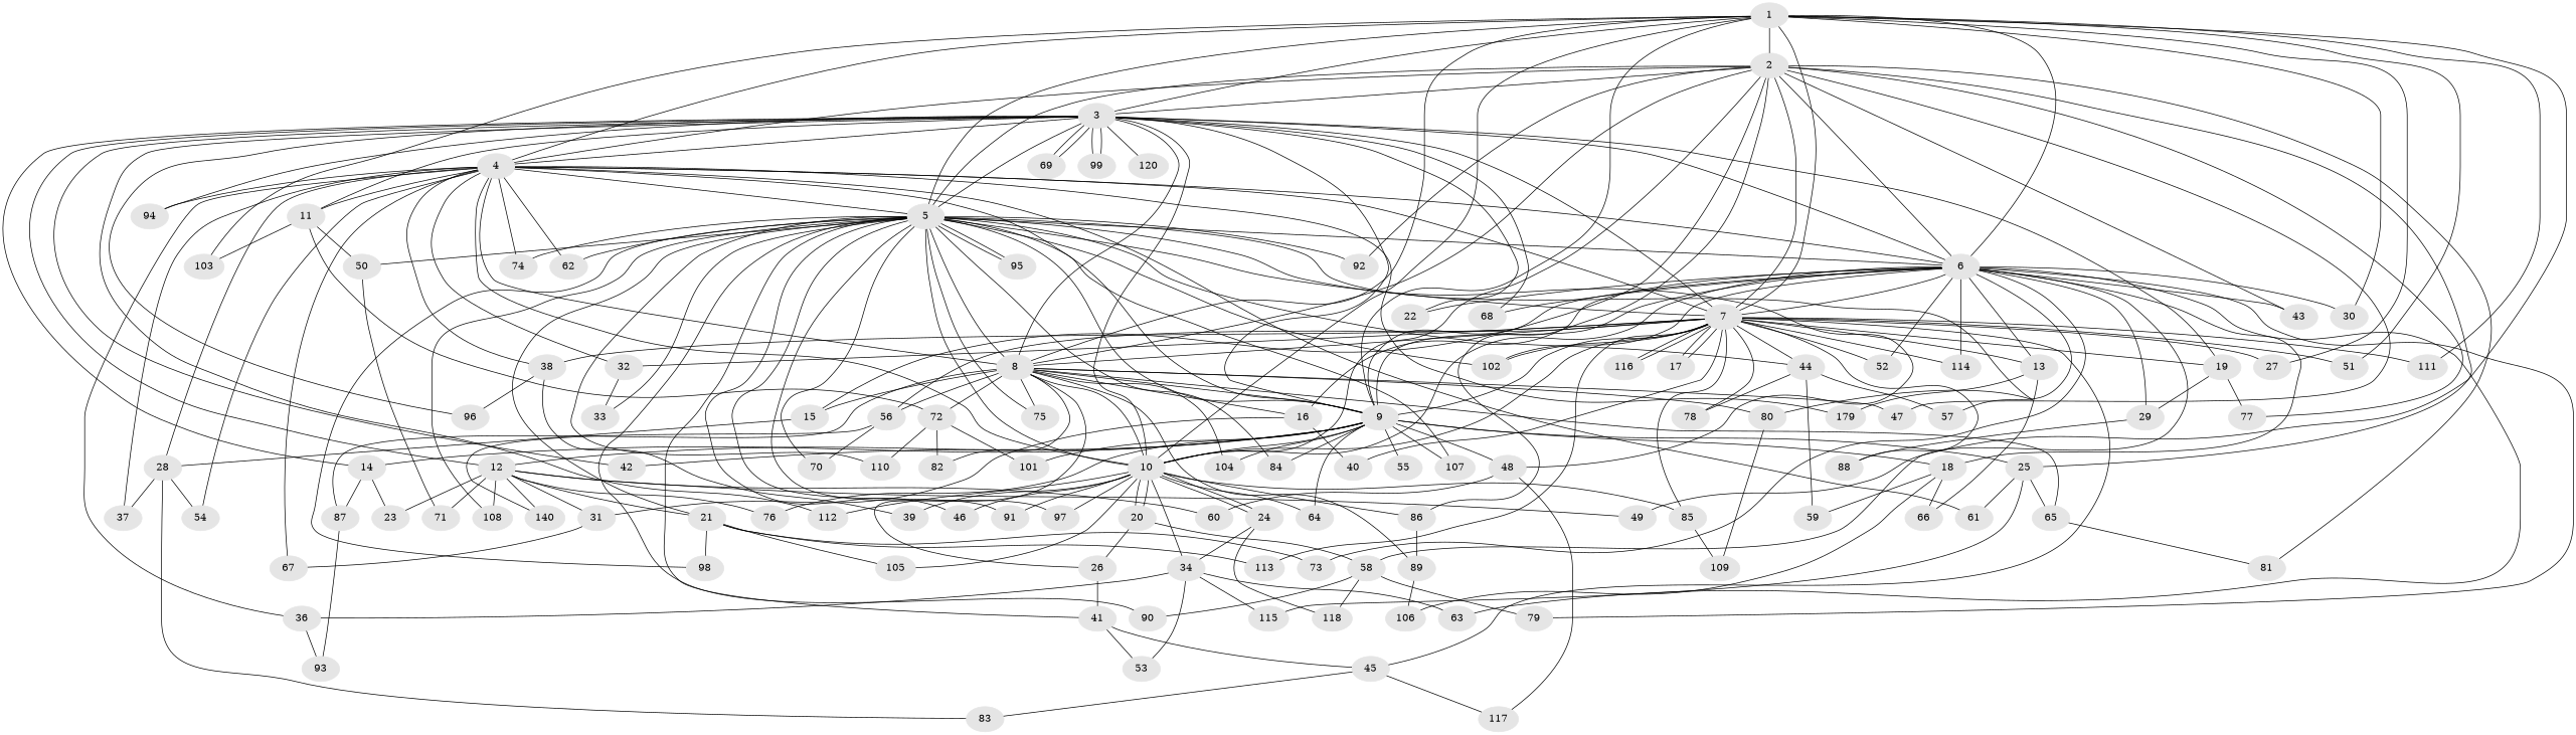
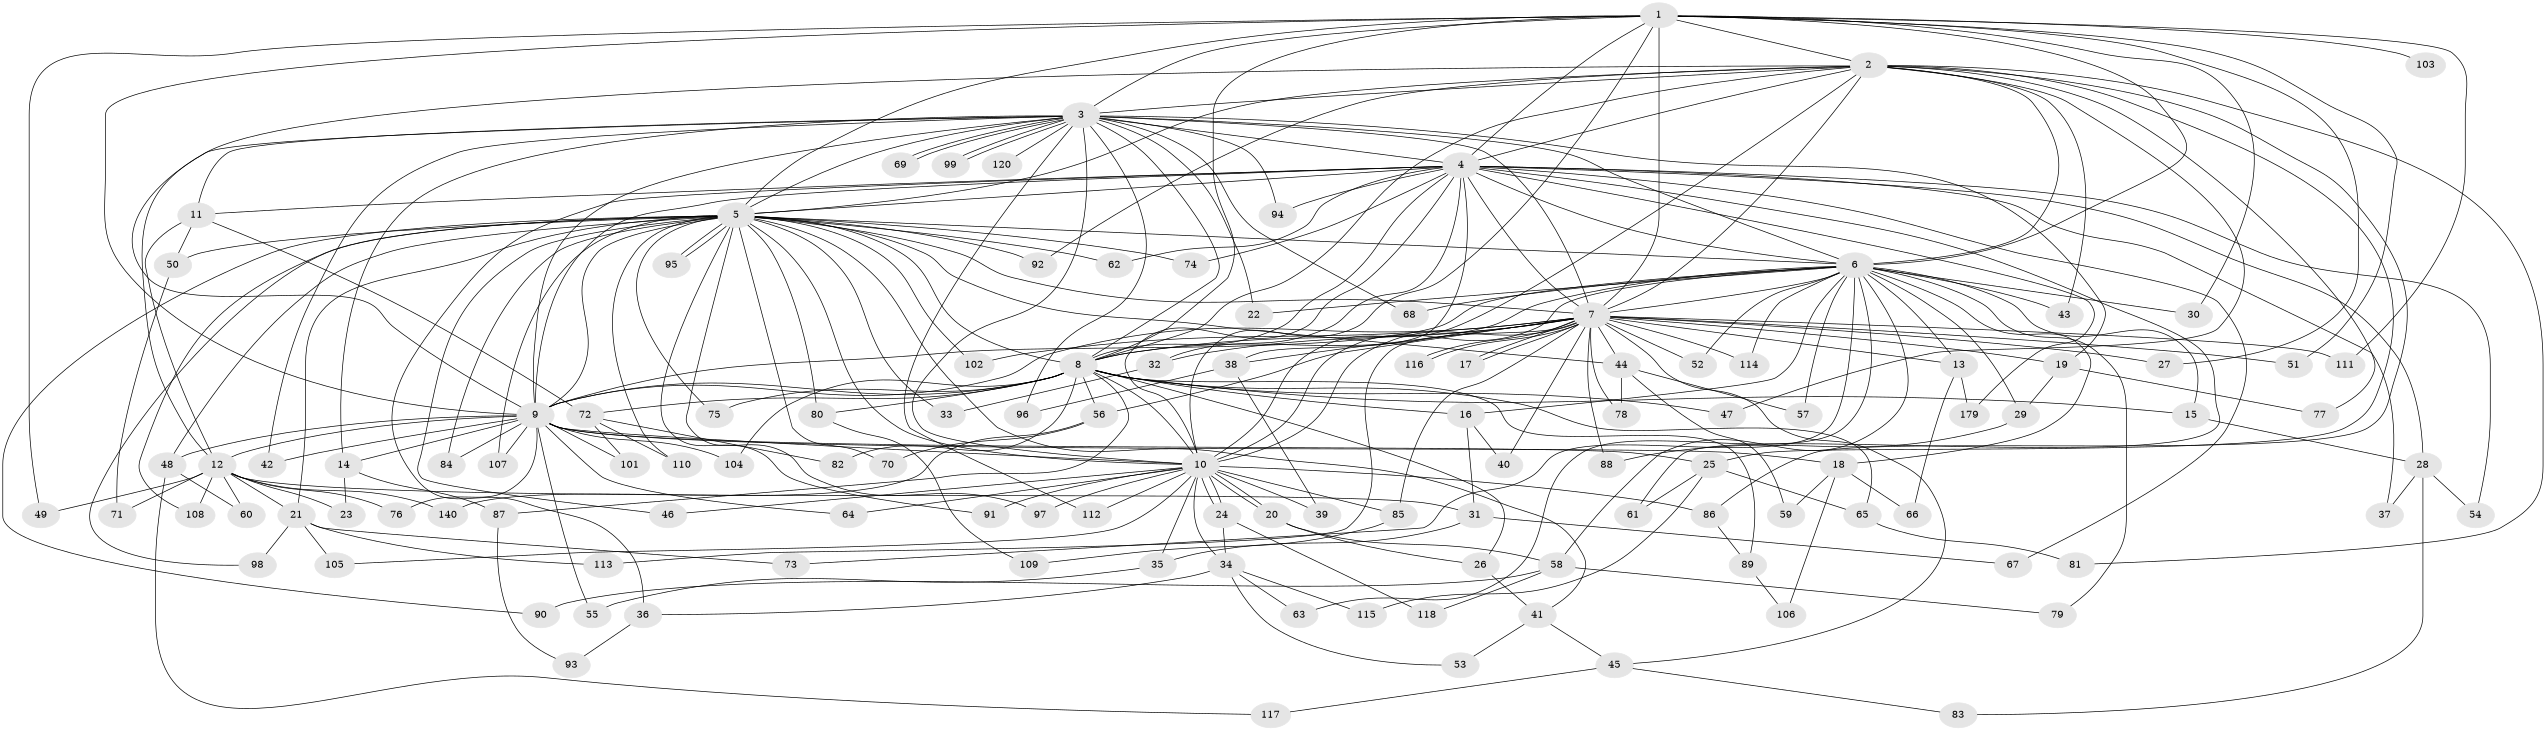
  graph {
    node [color=gray90 style=filled]
    1
    2
    3
    4
    5
    6
    7
    8
    9
    10
    27
    30
    49
    51
    103
    111
    25
    43
    47
    77
    81
    86
    92
    11
    12
    14
    19
    22
    42
    68
    69
    94
    96
    99
    112
    120
    28
    32
    36
    37
    38
    54
    61
    62
    67
    74
    n47 [label=179]
    21
    33
    41
    44
    46
    48
    50
    70
    75
    80
    84
    90
    91
    95
    97
    98
    102
    107
    108
    110
    13
    15
    16
    18
    29
    52
    57
    58
    63
    73
    79
    114
    17
    40
    45
    56
    78
    85
    88
    113
    116
    26
    65
    72
    82
    87
    89
    104
    55
    64
    76
    101
    20
    24
    34
+   35
    39
    105
    115
    23
    31
    60
    71
    n111 [label=140]
    83
    93
    53
    59
    117
    109
    66
    106
    118
    1 -- 2
    1 -- 3
    1 -- 4
    1 -- 5
    1 -- 6
    1 -- 7
    1 -- 8
    1 -- 9
    1 -- 10
    1 -- 27
    1 -- 30
    1 -- 49
    1 -- 51
    1 -- 103
    1 -- 111
    2 -- 3
    2 -- 4
    2 -- 5
    2 -- 6
    2 -- 7
    2 -- 8
    2 -- 9
    2 -- 10
    2 -- 25
    2 -- 43
    2 -- 47
    2 -- 77
    2 -- 81
    2 -- 86
    2 -- 92
    3 -- 4
    3 -- 5
    3 -- 6
    3 -- 7
    3 -- 8
    3 -- 9
    3 -- 10
    3 -- 11
    3 -- 12
    3 -- 14
    3 -- 19
    3 -- 22
    3 -- 42
    3 -- 68
    3 -- 69
    3 -- 69
    3 -- 94
    3 -- 96
    3 -- 99
    3 -- 99
    3 -- 112
    3 -- 120
    4 -- 5
    4 -- 6
    4 -- 7
    4 -- 8
    4 -- 9
    4 -- 10
    4 -- 11
    4 -- 94
    4 -- 28
    4 -- 32
    4 -- 36
    4 -- 37
    4 -- 38
    4 -- 54
    4 -- 61
    4 -- 62
    4 -- 67
    4 -- 74
    4 -- n47
    5 -- 6
    5 -- 7
    5 -- 8
    5 -- 9
    5 -- 10
    5 -- 92
    5 -- 62
    5 -- 74
    5 -- 21
    5 -- 33
    5 -- 41
    5 -- 44
    5 -- 46
    5 -- 48
    5 -- 50
    5 -- 70
    5 -- 75
    5 -- 80
    5 -- 84
    5 -- 90
    5 -- 91
    5 -- 95
    5 -- 95
    5 -- 97
    5 -- 98
    5 -- 102
    5 -- 107
    5 -- 108
    5 -- 110
    6 -- 7
-   6 -- 102
+   6 -- 8
    6 -- 9
    6 -- 10
    6 -- 30
    6 -- 43
    6 -- 22
    6 -- 68
    6 -- 13
    6 -- 15
    6 -- 16
    6 -- 18
    6 -- 29
    6 -- 52
    6 -- 57
    6 -- 58
    6 -- 63
    6 -- 73
    6 -- 79
    6 -- 114
    7 -- 8
    7 -- 9
    7 -- 10
    7 -- 27
    7 -- 51
    7 -- 111
    7 -- 19
    7 -- 32
    7 -- 38
    7 -- 44
    7 -- 102
    7 -- 13
    7 -- 52
    7 -- 114
    7 -- 17
    7 -- 17
    7 -- 40
    7 -- 45
    7 -- 56
    7 -- 78
    7 -- 85
    7 -- 88
    7 -- 113
    7 -- 116
    7 -- 116
    8 -- 9
    8 -- 10
    8 -- 47
    8 -- 75
    8 -- 80
    8 -- 15
    8 -- 16
    8 -- 56
    8 -- 26
    8 -- 65
    8 -- 72
    8 -- 82
    8 -- 87
    8 -- 89
    8 -- 104
    9 -- 10
    9 -- 25
    9 -- 12
    9 -- 14
    9 -- 42
    9 -- 48
    9 -- 84
    9 -- 107
    9 -- 18
    9 -- 104
    9 -- 55
    9 -- 64
    9 -- 76
    9 -- 101
    10 -- 86
    10 -- 112
    10 -- 46
    10 -- 91
    10 -- 97
    10 -- 85
    10 -- 64
    10 -- 20
    10 -- 20
    10 -- 24
    10 -- 24
    10 -- 34
+   10 -- 35
    10 -- 39
    10 -- 105
    25 -- 61
    25 -- 65
    25 -- 115
    86 -- 89
-   11 -- 103
+   11 -- 12
    11 -- 50
    11 -- 72
    12 -- 49
    12 -- 21
    12 -- 108
    12 -- 76
    12 -- 23
    12 -- 31
    12 -- 60
    12 -- 71
    12 -- n111
    14 -- 87
    14 -- 23
    19 -- 77
    19 -- 29
    28 -- 37
    28 -- 54
    28 -- 83
    32 -- 33
    36 -- 93
    38 -- 96
    38 -- 39
    21 -- 98
    21 -- 73
    21 -- 113
    21 -- 105
    41 -- 45
    41 -- 53
    44 -- 57
    44 -- 78
    44 -- 59
    48 -- 60
    48 -- 117
    50 -- 71
    80 -- 109
    13 -- n47
    13 -- 66
    15 -- 28
    16 -- 40
    16 -- 31
    18 -- 59
    18 -- 66
    18 -- 106
    29 -- 88
    58 -- 90
    58 -- 79
    58 -- 118
    45 -- 83
    45 -- 117
    56 -- 70
    56 -- n111
    85 -- 109
    26 -- 41
    65 -- 81
    72 -- 110
    72 -- 82
    72 -- 101
    87 -- 93
    89 -- 106
    20 -- 58
    20 -- 26
    24 -- 34
    24 -- 118
    34 -- 36
    34 -- 63
    34 -- 115
    34 -- 53
+   35 -- 55
    31 -- 67
+   31 -- 35
  }
